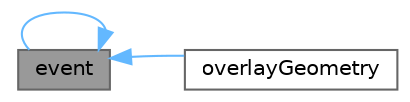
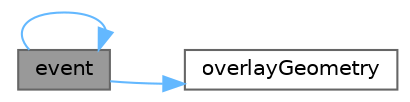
  digraph {
    rankdir=LR
    node [fontname=Helvetica fontsize=10 shape=box style=filled]
    edge [color=steelblue1 fontname=Helvetica fontsize=10 labelfontname=Helvetica labelfontsize=10 style=solid]
    n1 [color=gray40 fillcolor=grey60 fontcolor=black height=0.2 label=event width=0.4]
    n2 [color=grey40 fillcolor=white height=0.2 label=overlayGeometry width=0.4]
    n1 -> n1
-   n2 -> n1
+   n1 -> n2
  }
